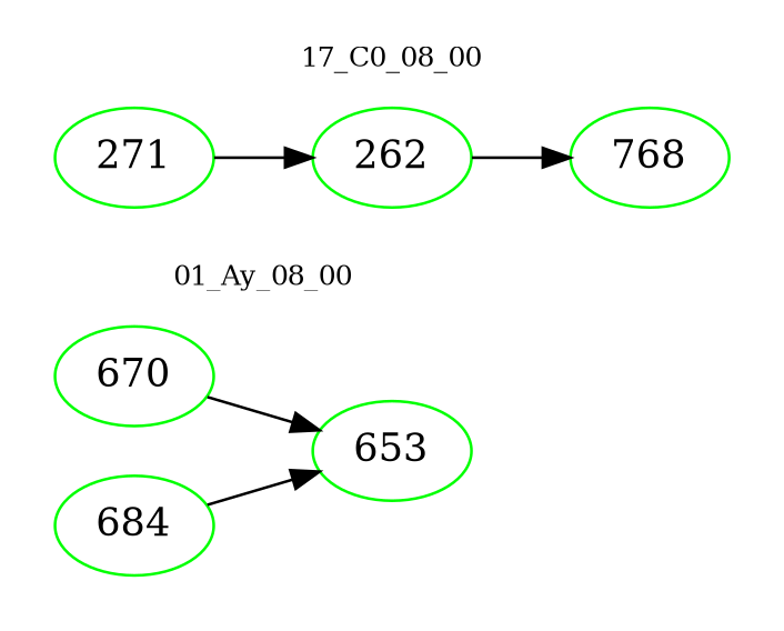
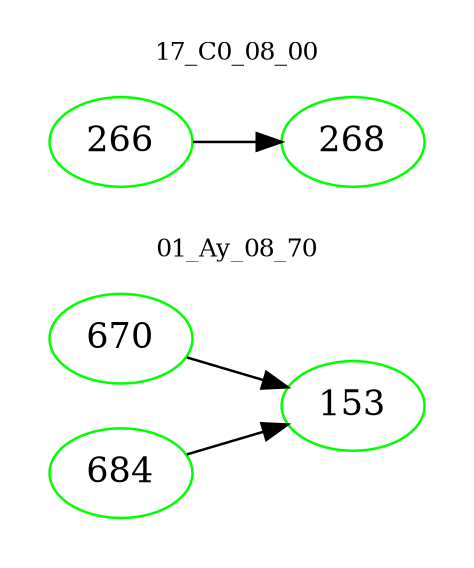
  digraph {
    rankdir=LR
    node [color=green]
    edge [color=black]
    n1 [label=670]
-   n2 [label=653]
+   n2 [label=153]
    n3 [label=684]
-   n4 [label=271]
-   n5 [label=262]
-   n6 [label=768]
+   n5 [label=266]
+   n6 [label=268]
    subgraph cluster_1 {
      color=white
      fontsize=10
-     label="01_Ay_08_00"
+     label="01_Ay_08_70"
      n1
      n2
      n3
    }
    subgraph cluster_2 {
      color=white
      fontsize=10
      label="17_C0_08_00"
-     n4
      n5
      n6
    }
    n1 -> n2
    n3 -> n2
-   n4 -> n5
    n5 -> n6
  }
